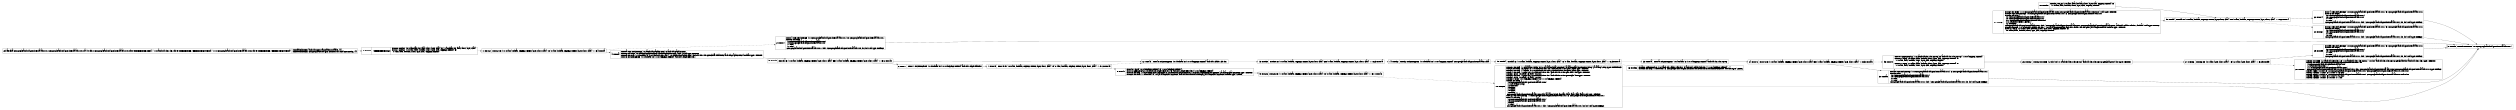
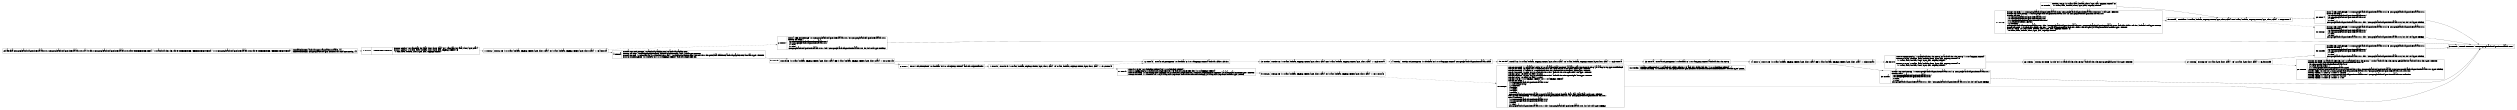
  digraph {
    rankdir=LR
    node [shape=record]
-   n1 [label="{0\:\ 0x0000|MTH_ENTER_BLOCK\l|0x0000: CONST  (r8 I:?[boolean, int, float, short, byte, char]) = (1 ?[boolean, int, float, short, byte, char]) \l0x0001: CONST  (r7 I:?[int, float, boolean, short, byte, char, OBJECT, ARRAY]) = \l  (0 ?[int, float, boolean, short, byte, char, OBJECT, ARRAY])\l \l}"]
+   n1 [label="{0\:\ 0x0000|MTH_ENTER_METHOD\l|0x0000: CONST  (r8 I:?[boolean, int, float, short, byte, char]) = (1 ?[boolean, int, float, short, byte, char]) \l0x0001: CONST  (r7 I:?[int, float, boolean, short, byte, char, OBJECT, ARRAY]) = \l  (0 ?[int, float, boolean, short, byte, char, OBJECT, ARRAY])\l \l}"]
    n2 [label="{1\:\ 0x0002|0x0002: IF  (r10 I:?[int, boolean, OBJECT, ARRAY, byte, short, char]) != (0 ?[int, boolean, OBJECT, ARRAY, byte, short, char])  \-\> B:4:0x000a \l}"]
    n3 [label="{2\:\ 0x0004|0x0004: NEW_INSTANCE  (r0 I:com.google.android.gms.internal.ads.zzuw) =  com.google.android.gms.internal.ads.zzuw \l0x0006: INVOKE  \l  (r0 I:com.google.android.gms.internal.ads.zzuw)\l  (r9 I:com.google.android.gms.internal.ads.zzus)\l  (r7 I:int)\l  (r7 I:int)\l com.google.android.gms.internal.ads.zzuw.\<init\>(com.google.android.gms.internal.ads.zzus, int, int):void type: DIRECT \l}"]
    n4 [label="{4\:\ 0x000a|0x000a: NEW_INSTANCE  (r0 I:android.graphics.Rect) =  android.graphics.Rect \l0x000c: INVOKE  (r0 I:android.graphics.Rect) android.graphics.Rect.\<init\>():void type: DIRECT \l0x000f: INVOKE  (r2 I:boolean) = (r10 I:android.view.View), (r0 I:android.graphics.Rect) android.view.View.getGlobalVisibleRect(android.graphics.Rect):boolean type: VIRTUAL \l0x0013: INSTANCE_OF  (r0 I:boolean) = (r10 I:?[OBJECT, ARRAY]) android.widget.TextView \l}"]
    n5 [label="{3\:\ 0x0009|0x0009: RETURN  (r0 I:com.google.android.gms.internal.ads.zzuw) \l}"]
    n6 [label="{5\:\ 0x0015|0x0015: IF  (r0 I:?[int, boolean, OBJECT, ARRAY, byte, short, char]) == (0 ?[int, boolean, OBJECT, ARRAY, byte, short, char])  \-\> B:12:0x004e \l}"]
    n7 [label="{6\:\ 0x0017|0x0017: INSTANCE_OF  (r0 I:boolean) = (r10 I:?[OBJECT, ARRAY]) android.widget.EditText \l}"]
    n8 [label="{12\:\ 0x004e|0x004e: INSTANCE_OF  (r0 I:boolean) = (r10 I:?[OBJECT, ARRAY]) android.webkit.WebView \l}"]
    n9 [label="{7\:\ 0x0019|0x0019: IF  (r0 I:?[int, boolean, OBJECT, ARRAY, byte, short, char]) != (0 ?[int, boolean, OBJECT, ARRAY, byte, short, char])  \-\> B:12:0x004e \l}"]
    n10 [label="{13\:\ 0x0050|0x0050: IF  (r0 I:?[int, boolean, OBJECT, ARRAY, byte, short, char]) == (0 ?[int, boolean, OBJECT, ARRAY, byte, short, char])  \-\> B:23:0x007a \l}"]
    n11 [label="{8\:\ 0x001b|0x001b: MOVE  (r0 I:?[OBJECT, ARRAY]) = (r10 I:?[OBJECT, ARRAY]) \l0x001c: CHECK_CAST  (r0 I:android.widget.TextView) = (android.widget.TextView) (r0 I:?[OBJECT, ARRAY]) \l0x001e: INVOKE  (r0 I:java.lang.CharSequence) = (r0 I:android.widget.TextView) android.widget.TextView.getText():java.lang.CharSequence type: VIRTUAL \l0x0022: INVOKE  (r1 I:boolean) = (r0 I:java.lang.CharSequence) android.text.TextUtils.isEmpty(java.lang.CharSequence):boolean type: STATIC \l}"]
    n12 [label="{9\:\ 0x0026|0x0026: IF  (r1 I:?[int, boolean, OBJECT, ARRAY, byte, short, char]) != (0 ?[int, boolean, OBJECT, ARRAY, byte, short, char])  \-\> B:11:0x0048 \l}"]
    n13 [label="{10\:\ 0x0028|0x0028: INVOKE  (r1 I:java.lang.String) = (r0 I:java.lang.CharSequence) java.lang.CharSequence.toString():java.lang.String type: INTERFACE \l0x002c: INVOKE  (r3 I:float) = (r10 I:android.view.View) android.view.View.getX():float type: VIRTUAL \l0x0030: INVOKE  (r4 I:float) = (r10 I:android.view.View) android.view.View.getY():float type: VIRTUAL \l0x0034: INVOKE  (r0 I:int) = (r10 I:android.view.View) android.view.View.getWidth():int type: VIRTUAL \l0x0038: CAST  (r5 I:float) = (float) (r0 I:int) \l0x0039: INVOKE  (r0 I:int) = (r10 I:android.view.View) android.view.View.getHeight():int type: VIRTUAL \l0x003d: CAST  (r6 I:float) = (float) (r0 I:int) \l0x003e: MOVE  (r0 I:?[OBJECT, ARRAY]) = (r11 I:?[OBJECT, ARRAY]) \l0x003f: INVOKE  \l  (r0 I:com.google.android.gms.internal.ads.zzum)\l  (r1 I:java.lang.String)\l  (r2 I:boolean)\l  (r3 I:float)\l  (r4 I:float)\l  (r5 I:float)\l  (r6 I:float)\l com.google.android.gms.internal.ads.zzum.zzb(java.lang.String, boolean, float, float, float, float):void type: VIRTUAL \l0x0042: NEW_INSTANCE  (r0 I:com.google.android.gms.internal.ads.zzuw) =  com.google.android.gms.internal.ads.zzuw \l0x0044: INVOKE  \l  (r0 I:com.google.android.gms.internal.ads.zzuw)\l  (r9 I:com.google.android.gms.internal.ads.zzus)\l  (r8 I:int)\l  (r7 I:int)\l com.google.android.gms.internal.ads.zzuw.\<init\>(com.google.android.gms.internal.ads.zzus, int, int):void type: DIRECT \l}"]
    n14 [label="{14\:\ 0x0052|0x0052: INSTANCE_OF  (r0 I:boolean) = (r10 I:?[OBJECT, ARRAY]) com.google.android.gms.internal.ads.zzbha \l}"]
    n15 [label="{15\:\ 0x0054|0x0054: IF  (r0 I:?[int, boolean, OBJECT, ARRAY, byte, short, char]) != (0 ?[int, boolean, OBJECT, ARRAY, byte, short, char])  \-\> B:23:0x007a \l}"]
    n16 [label="{23\:\ 0x007a|0x007a: INSTANCE_OF  (r0 I:boolean) = (r10 I:?[OBJECT, ARRAY]) android.view.ViewGroup \l}"]
    n17 [label="{24\:\ 0x007c|0x007c: IF  (r0 I:?[int, boolean, OBJECT, ARRAY, byte, short, char]) == (0 ?[int, boolean, OBJECT, ARRAY, byte, short, char])  \-\> B:30:0x00a0 \l}"]
    n18 [label="{16\:\ 0x0056|0x0056: CHECK_CAST  (r10 I:android.webkit.WebView) = (android.webkit.WebView) (r10 I:?[OBJECT, ARRAY]) \l0x0058: INVOKE  (r0 I:boolean) =  com.google.android.gms.common.util.PlatformVersion.isAtLeastKitKat():boolean type: STATIC \l}"]
    n19 [label="{18\:\ 0x005e|0x005e: MOVE  (r0 I:?[int, float, boolean, short, byte, char, OBJECT, ARRAY]) = \l  (r7 I:?[int, float, boolean, short, byte, char, OBJECT, ARRAY])\l \l}"]
    n20 [label="{19\:\ 0x005f|0x005f: IF  (r0 I:?[int, boolean, OBJECT, ARRAY, byte, short, char]) == (0 ?[int, boolean, OBJECT, ARRAY, byte, short, char])  \-\> B:22:0x0074 \l}"]
    n21 [label="{21\:\ 0x0067|0x0067: INVOKE  (r11 I:com.google.android.gms.internal.ads.zzum) com.google.android.gms.internal.ads.zzum.zzmr():void type: VIRTUAL \l0x006a: NEW_INSTANCE  (r0 I:com.google.android.gms.internal.ads.zzuu) =  com.google.android.gms.internal.ads.zzuu \l0x006c: INVOKE  \l  (r0 I:com.google.android.gms.internal.ads.zzuu)\l  (r9 I:com.google.android.gms.internal.ads.zzus)\l  (r11 I:com.google.android.gms.internal.ads.zzum)\l  (r10 I:android.webkit.WebView)\l  (r2 I:boolean)\l com.google.android.gms.internal.ads.zzuu.\<init\>(com.google.android.gms.internal.ads.zzus, com.google.android.gms.internal.ads.zzum, android.webkit.WebView, boolean):void type: DIRECT \l0x006f: INVOKE  (r10 I:android.webkit.WebView), (r0 I:java.lang.Runnable) android.webkit.WebView.post(java.lang.Runnable):boolean type: VIRTUAL \l0x0072: MOVE  (r0 I:?[int, float, boolean, short, byte, char, OBJECT, ARRAY]) = \l  (r8 I:?[int, float, boolean, short, byte, char, OBJECT, ARRAY])\l \l}"]
    n22 [label="{20\:\ 0x0061|0x0061: NEW_INSTANCE  (r0 I:com.google.android.gms.internal.ads.zzuw) =  com.google.android.gms.internal.ads.zzuw \l0x0063: INVOKE  \l  (r0 I:com.google.android.gms.internal.ads.zzuw)\l  (r9 I:com.google.android.gms.internal.ads.zzus)\l  (r7 I:int)\l  (r8 I:int)\l com.google.android.gms.internal.ads.zzuw.\<init\>(com.google.android.gms.internal.ads.zzus, int, int):void type: DIRECT \l}"]
    n23 [label="{22\:\ 0x0074|0x0074: NEW_INSTANCE  (r0 I:com.google.android.gms.internal.ads.zzuw) =  com.google.android.gms.internal.ads.zzuw \l0x0076: INVOKE  \l  (r0 I:com.google.android.gms.internal.ads.zzuw)\l  (r9 I:com.google.android.gms.internal.ads.zzus)\l  (r7 I:int)\l  (r7 I:int)\l com.google.android.gms.internal.ads.zzuw.\<init\>(com.google.android.gms.internal.ads.zzus, int, int):void type: DIRECT \l}"]
    n24 [label="{25\:\ 0x007e|0x007e: CHECK_CAST  (r10 I:android.view.ViewGroup) = (android.view.ViewGroup) (r10 I:?[OBJECT, ARRAY]) \l0x0080: MOVE  (r0 I:?[int, float, boolean, short, byte, char, OBJECT, ARRAY]) = \l  (r7 I:?[int, float, boolean, short, byte, char, OBJECT, ARRAY])\l \l0x0081: MOVE  (r1 I:?[int, float, boolean, short, byte, char, OBJECT, ARRAY]) = \l  (r7 I:?[int, float, boolean, short, byte, char, OBJECT, ARRAY])\l \l}"]
    n25 [label="{30\:\ 0x00a0|0x00a0: NEW_INSTANCE  (r0 I:com.google.android.gms.internal.ads.zzuw) =  com.google.android.gms.internal.ads.zzuw \l0x00a2: NEW  \l  (r0 I:com.google.android.gms.internal.ads.zzuw)\l  (r9 I:com.google.android.gms.internal.ads.zzus)\l  (r7 I:int)\l  (r7 I:int)\l com.google.android.gms.internal.ads.zzuw.\<init\>(com.google.android.gms.internal.ads.zzus, int, int):void type: DIRECT \l}"]
    n26 [label="{26\:\ 0x0082|0x0082: INVOKE  (r2 I:int) = (r10 I:android.view.ViewGroup) android.view.ViewGroup.getChildCount():int type: VIRTUAL \l}"]
    n27 [label="{27\:\ 0x0086|0x0086: IF  (r0 I:?[int, byte, short, char]) \>= (r2 I:?[int, byte, short, char])  \-\> B:29:0x0099 \l}"]
    n28 [label="{28\:\ 0x0088|0x0088: INVOKE  (r2 I:android.view.View) = (r10 I:android.view.ViewGroup), (r0 I:int) android.view.ViewGroup.getChildAt(int):android.view.View type: VIRTUAL \l0x008c: INVOKE  (r2 I:com.google.android.gms.internal.ads.zzuw) = \l  (r9 I:com.google.android.gms.internal.ads.zzus)\l  (r2 I:android.view.View)\l  (r11 I:com.google.android.gms.internal.ads.zzum)\l com.google.android.gms.internal.ads.zzus.zza(android.view.View, com.google.android.gms.internal.ads.zzum):com.google.android.gms.internal.ads.zzuw type: DIRECT \l0x0090: IGET  (r3 I:int) = (r2 I:com.google.android.gms.internal.ads.zzuw) com.google.android.gms.internal.ads.zzuw.zzbvt int \l0x0092: ARITH  (r1 I:int) = (r1 I:int) + (r3 I:int) \l0x0093: IGET  (r2 I:int) = (r2 I:com.google.android.gms.internal.ads.zzuw) com.google.android.gms.internal.ads.zzuw.zzbvu int \l0x0095: ARITH  (r7 I:int) = (r7 I:int) + (r2 I:int) \l0x0096: ARITH  (r0 I:int) = (r0 I:int) + (1 int) \l}"]
    n29 [label="{29\:\ 0x0099|0x0099: NEW_INSTANCE  (r0 I:com.google.android.gms.internal.ads.zzuw) =  com.google.android.gms.internal.ads.zzuw \l0x009b: INVOKE  \l  (r0 I:com.google.android.gms.internal.ads.zzuw)\l  (r9 I:com.google.android.gms.internal.ads.zzus)\l  (r1 I:int)\l  (r7 I:int)\l com.google.android.gms.internal.ads.zzuw.\<init\>(com.google.android.gms.internal.ads.zzus, int, int):void type: DIRECT \l}"]
    n30 [label="{private final com.google.android.gms.internal.ads.zzuw com.google.android.gms.internal.ads.zzus.zza((r9 'this' I:com.google.android.gms.internal.ads.zzus A[IMMUTABLE_TYPE, THIS]), (r10 I:android.view.View A[IMMUTABLE_TYPE, METHOD_ARGUMENT]), (r11 I:com.google.android.gms.internal.ads.zzum A[IMMUTABLE_TYPE, METHOD_ARGUMENT]))  | Annotation[BUILD, android.support.annotation.Nullable, \{\}], \lAnnotation[BUILD, com.google.android.gms.common.util.VisibleForTesting, \{\}]\l}"]
    n1 -> n2
    n2 -> n3 [style=dashed]
    n2 -> n4
    n3 -> n5
    n4 -> n6
    n6 -> n7 [style=solid]
    n6 -> n8
    n7 -> n9
    n8 -> n10
    n9 -> n8 [style=dashed]
    n9 -> n11 [style=dashed]
    n10 -> n14 [style=dashed]
    n11 -> n12
    n12 -> n13 [style=dashed]
    n13 -> n5
    n14 -> n15
    n15 -> n16
    n15 -> n18 [style=dashed]
    n16 -> n17
    n17 -> n24 [style=dashed]
    n17 -> n25
    n19 -> n20
    n20 -> n22 [style=dashed]
    n20 -> n23
    n21 -> n20
    n22 -> n5
    n23 -> n5
    n24 -> n26
    n25 -> n5
    n26 -> n27
    n27 -> n28 [style=dashed]
    n27 -> n29
    n29 -> n5
    n30 -> n1
  }
